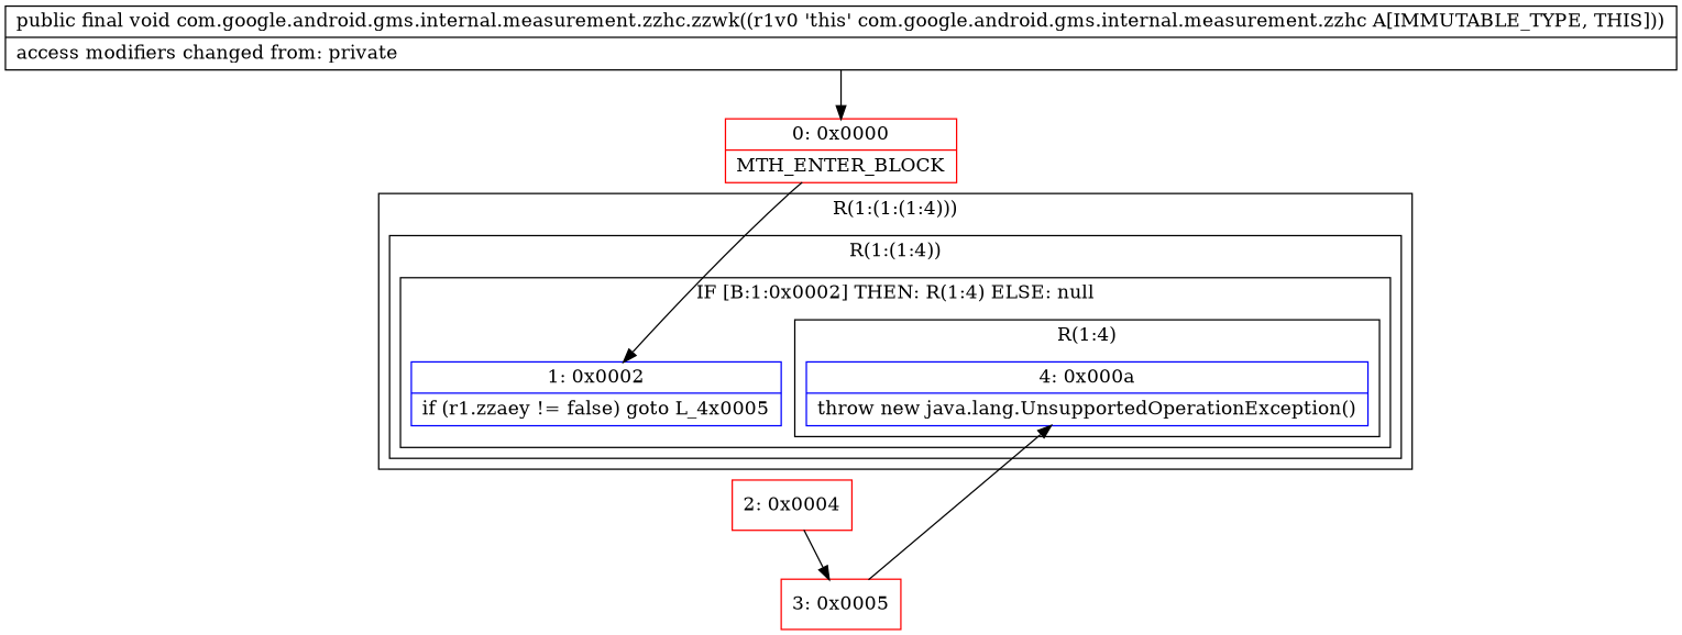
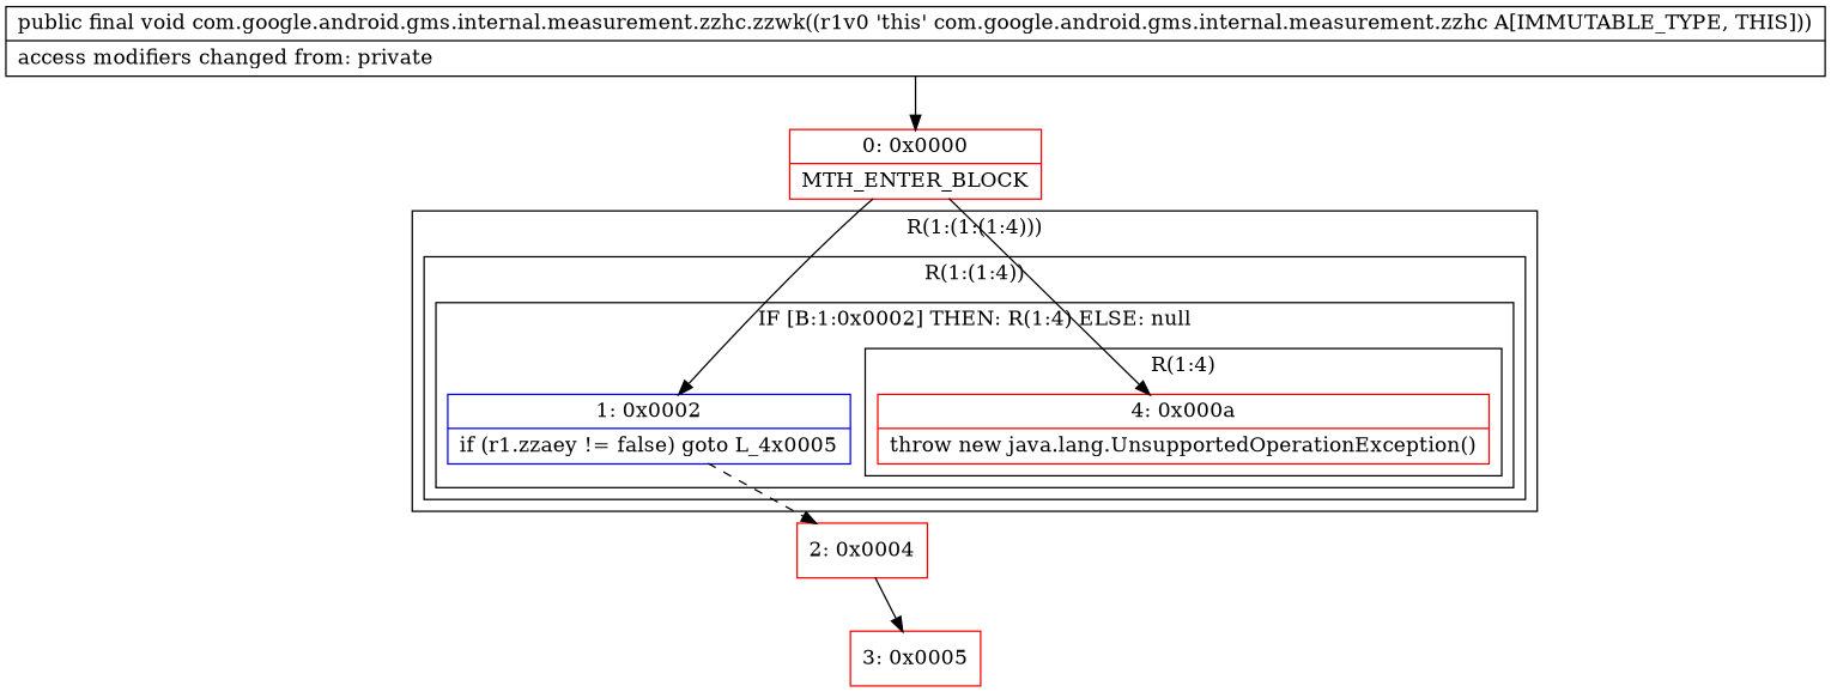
  digraph {
    node [color=red shape=record]
-   n1 [color=blue label="{4\:\ 0x000a|throw new java.lang.UnsupportedOperationException()\l}"]
+   n1 [label="{4\:\ 0x000a|throw new java.lang.UnsupportedOperationException()\l}"]
    n2 [color=blue label="{1\:\ 0x0002|if (r1.zzaey != false) goto L_4x0005\l}"]
    n3 [label="{2\:\ 0x0004}"]
    n4 [label="{3\:\ 0x0005}"]
    n5 [label="{0\:\ 0x0000|MTH_ENTER_BLOCK\l}"]
    n6 [label="{public final void com.google.android.gms.internal.measurement.zzhc.zzwk((r1v0 'this' com.google.android.gms.internal.measurement.zzhc A[IMMUTABLE_TYPE, THIS]))  | access modifiers changed from: private\l}" color=""]
    subgraph cluster_1 {
      label="R(1:(1:(1:4)))"
      subgraph cluster_2 {
        label="R(1:(1:4))"
        subgraph cluster_3 {
          label="IF [B:1:0x0002] THEN: R(1:4) ELSE: null"
          n2
          subgraph cluster_4 {
            label="R(1:4)"
            n1
          }
        }
      }
    }
+   n2 -> n3 [style=dashed]
    n3 -> n4
-   n4 -> n1
+   n5 -> n1
    n5 -> n2
    n6 -> n5
  }
